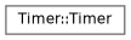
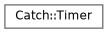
  digraph {
    rankdir=LR
-   n1 [color=grey40 fillcolor=white fontname=Helvetica fontsize=10 height=0.2 label="Timer::Timer" shape=box style=filled width=0.4]
+   n1 [color=grey40 fillcolor=white fontname=Helvetica fontsize=10 height=0.2 label="Catch::Timer" shape=box style=filled width=0.4]
  }
